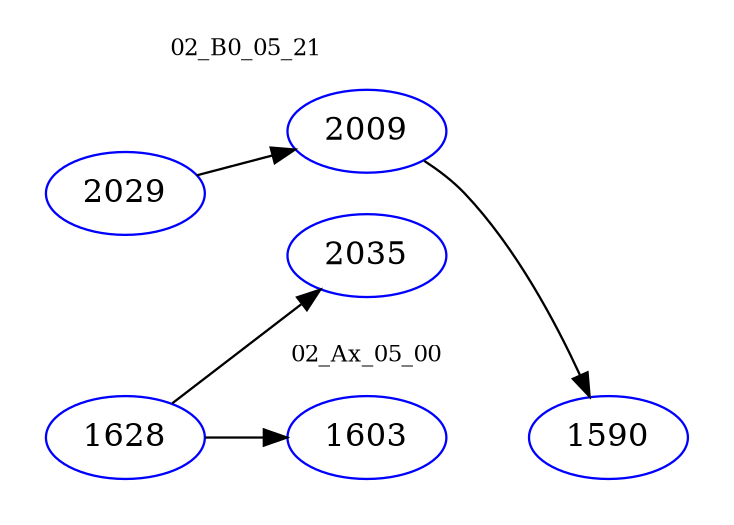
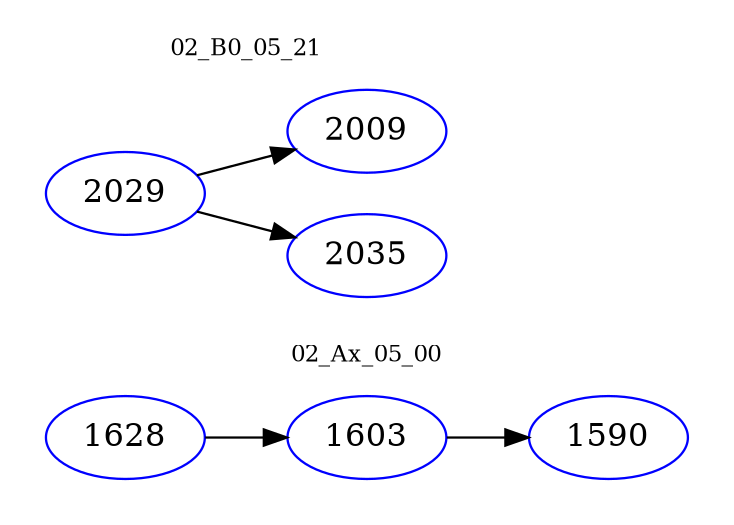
  digraph {
    rankdir=LR
    node [color=blue]
    edge [color=black]
    n1 [label=1603]
    n2 [label=1590]
    n3 [label=1628]
    n4 [label=2029]
    n5 [label=2009]
    n6 [label=2035]
    subgraph cluster_1 {
      color=white
      fontsize=10
      label="02_Ax_05_00"
      n1
      n2
      n3
    }
    subgraph cluster_2 {
      color=white
      fontsize=10
      label="02_B0_05_21"
      n4
      n5
      n6
    }
-   n5 -> n2
+   n1 -> n2
    n3 -> n1
    n4 -> n5
-   n3 -> n6
+   n4 -> n6
  }
